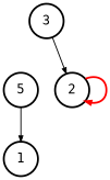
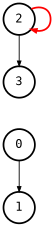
  digraph {
    normalize=true
    scale=1.0
    node [fixedsize=true fontname=monospace shape=circle style=bold]
    edge [arrowsize=0.6 fontname=monospace fontsize=9]
-   0 [width=0.5 label=5]
+   0 [width=0.5]
    1 [width=0.5]
    2 [width=0.5]
    3 [width=0.5]
    0 -> 1
    2 -> 2 [color=red style=bold]
    3 -> 0 [style=invis]
-   3 -> 2
+   2 -> 3
  }
